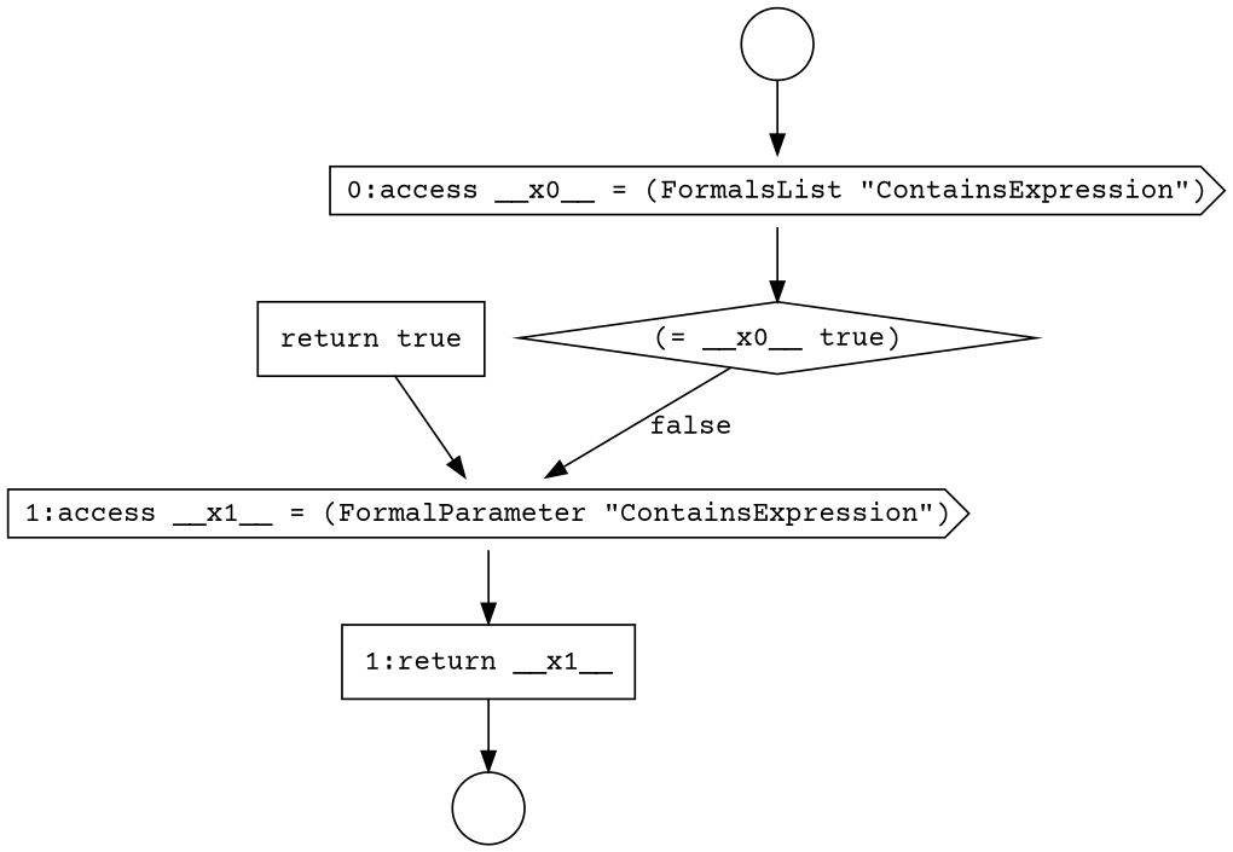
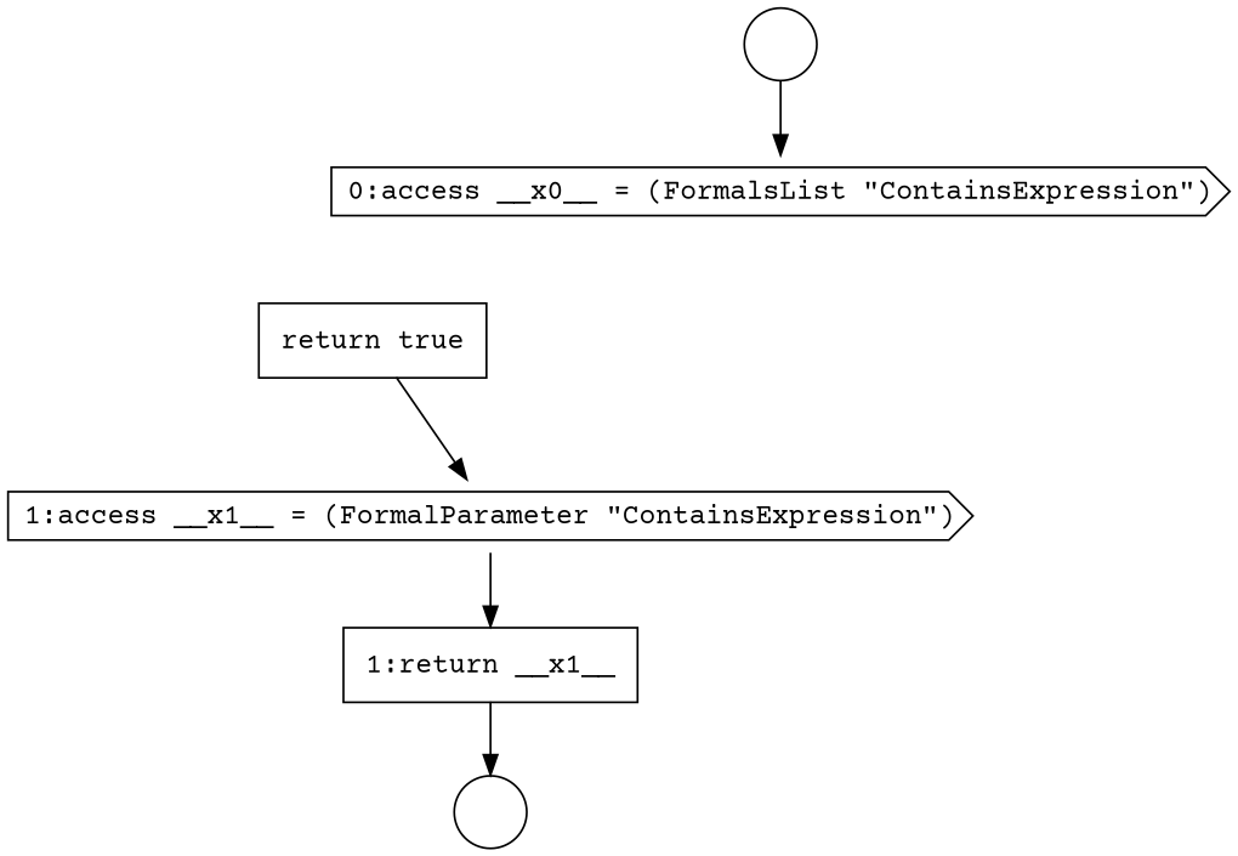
  digraph {
    fontname="Courier Prime"
    node [color=black fillcolor=white fontname="Courier Prime" shape=cds style=filled]
    edge [color=black fontname="Courier Prime"]
    n1 [label=<<font color="black">1:access __x1__ = (FormalParameter &quot;ContainsExpression&quot;)</font>>]
    n2 [label=<<font color="black">     <table border="0" cellborder="1" cellspacing="0" cellpadding="10">       <tr><td align="left">1:return __x1__</td></tr>     </table>   </font>> margin=0 shape=none]
    n3 [label=" " shape=circle]
    n4 [label=<<font color="black">     <table border="0" cellborder="1" cellspacing="0" cellpadding="10">       <tr><td align="left">return true</td></tr>     </table>   </font>> margin=0 shape=none]
    n5 [label=" " shape=circle]
    n6 [label=<<font color="black">0:access __x0__ = (FormalsList &quot;ContainsExpression&quot;)</font>>]
-   n7 [label=<<font color="black">(= __x0__ true)</font>> shape=diamond]
    n1 -> n2
    n2 -> n3
    n4 -> n1
    n5 -> n6
-   n6 -> n7
-   n7 -> n1 [label=<<font color="black">false</font>>]
  }
